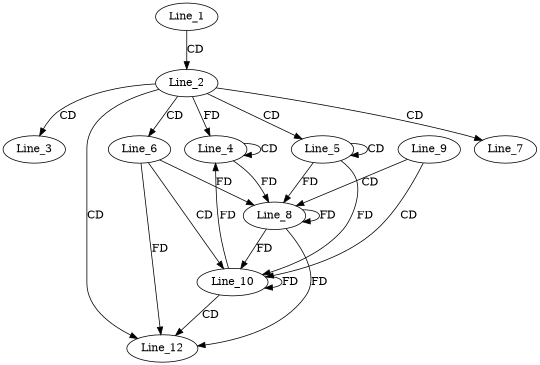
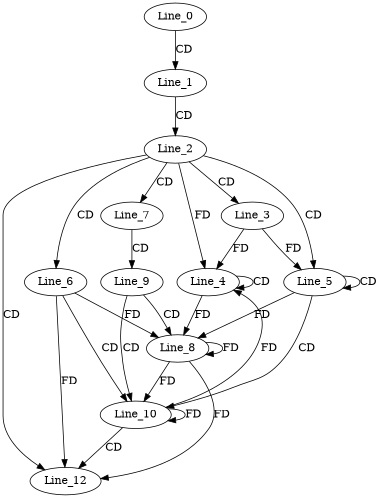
  digraph {
+   Line_0
    Line_1
    Line_2
    Line_3
    Line_4
    Line_5
    Line_6
    Line_7
    Line_12
    Line_8
    Line_10
    Line_9
+   Line_0 -> Line_1 [label=CD]
    Line_1 -> Line_2 [label=CD]
    Line_2 -> Line_3 [label=CD]
    Line_2 -> Line_4 [label=FD]
    Line_2 -> Line_5 [label=CD]
    Line_2 -> Line_6 [label=CD]
    Line_2 -> Line_7 [label=CD]
    Line_2 -> Line_12 [label=CD]
+   Line_3 -> Line_4 [label=FD]
+   Line_3 -> Line_5 [label=FD]
    Line_4 -> Line_4 [label=CD]
    Line_4 -> Line_8 [label=FD]
    Line_5 -> Line_5 [label=CD]
    Line_5 -> Line_8 [label=FD]
-   Line_5 -> Line_10 [label=FD]
+   Line_5 -> Line_10 [label=CD]
    Line_6 -> Line_12 [label=FD]
    Line_6 -> Line_8 [label=FD]
    Line_6 -> Line_10 [label=CD]
+   Line_7 -> Line_9 [label=CD]
    Line_8 -> Line_12 [label=FD]
    Line_8 -> Line_8 [label=FD]
    Line_8 -> Line_10 [label=FD]
    Line_10 -> Line_4 [label=FD]
    Line_10 -> Line_12 [label=CD]
    Line_10 -> Line_10 [label=FD]
    Line_9 -> Line_8 [label=CD]
    Line_9 -> Line_10 [label=CD]
  }
